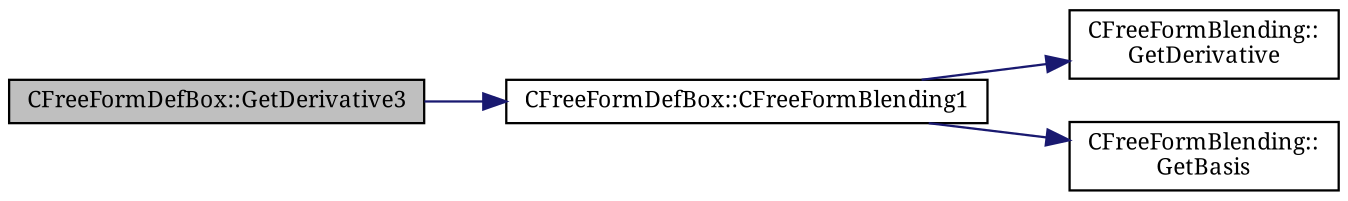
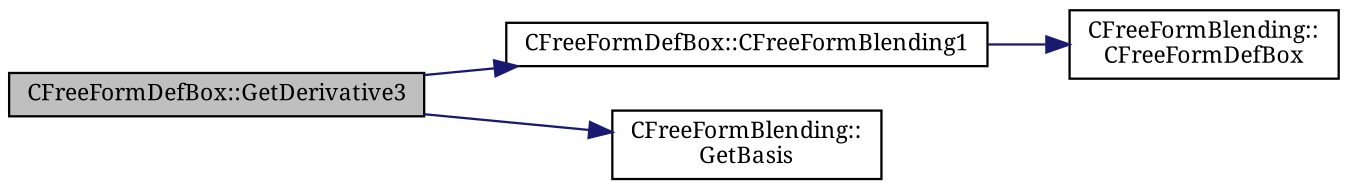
  digraph {
    fontname="Noto Serif"
    rankdir=LR
    node [color=black fillcolor=white fontname="Noto Serif" fontsize=10 shape=record style=filled]
    edge [color=midnightblue fontname="Noto Serif" fontsize=10 labelfontname=Helvetica labelfontsize=10 style=solid]
    n1 [fillcolor=grey75 fontcolor=black height=0.2 label="CFreeFormDefBox::GetDerivative3" width=0.4]
    n2 [height=0.2 label="CFreeFormDefBox::CFreeFormBlending1" width=0.4]
-   n3 [height=0.2 label="CFreeFormBlending::\lGetDerivative" width=0.4]
+   n3 [height=0.2 label="CFreeFormBlending::\lCFreeFormDefBox" width=0.4]
    n4 [height=0.2 label="CFreeFormBlending::\lGetBasis" width=0.4]
    n1 -> n2
    n2 -> n3
-   n2 -> n4
+   n1 -> n4
  }
